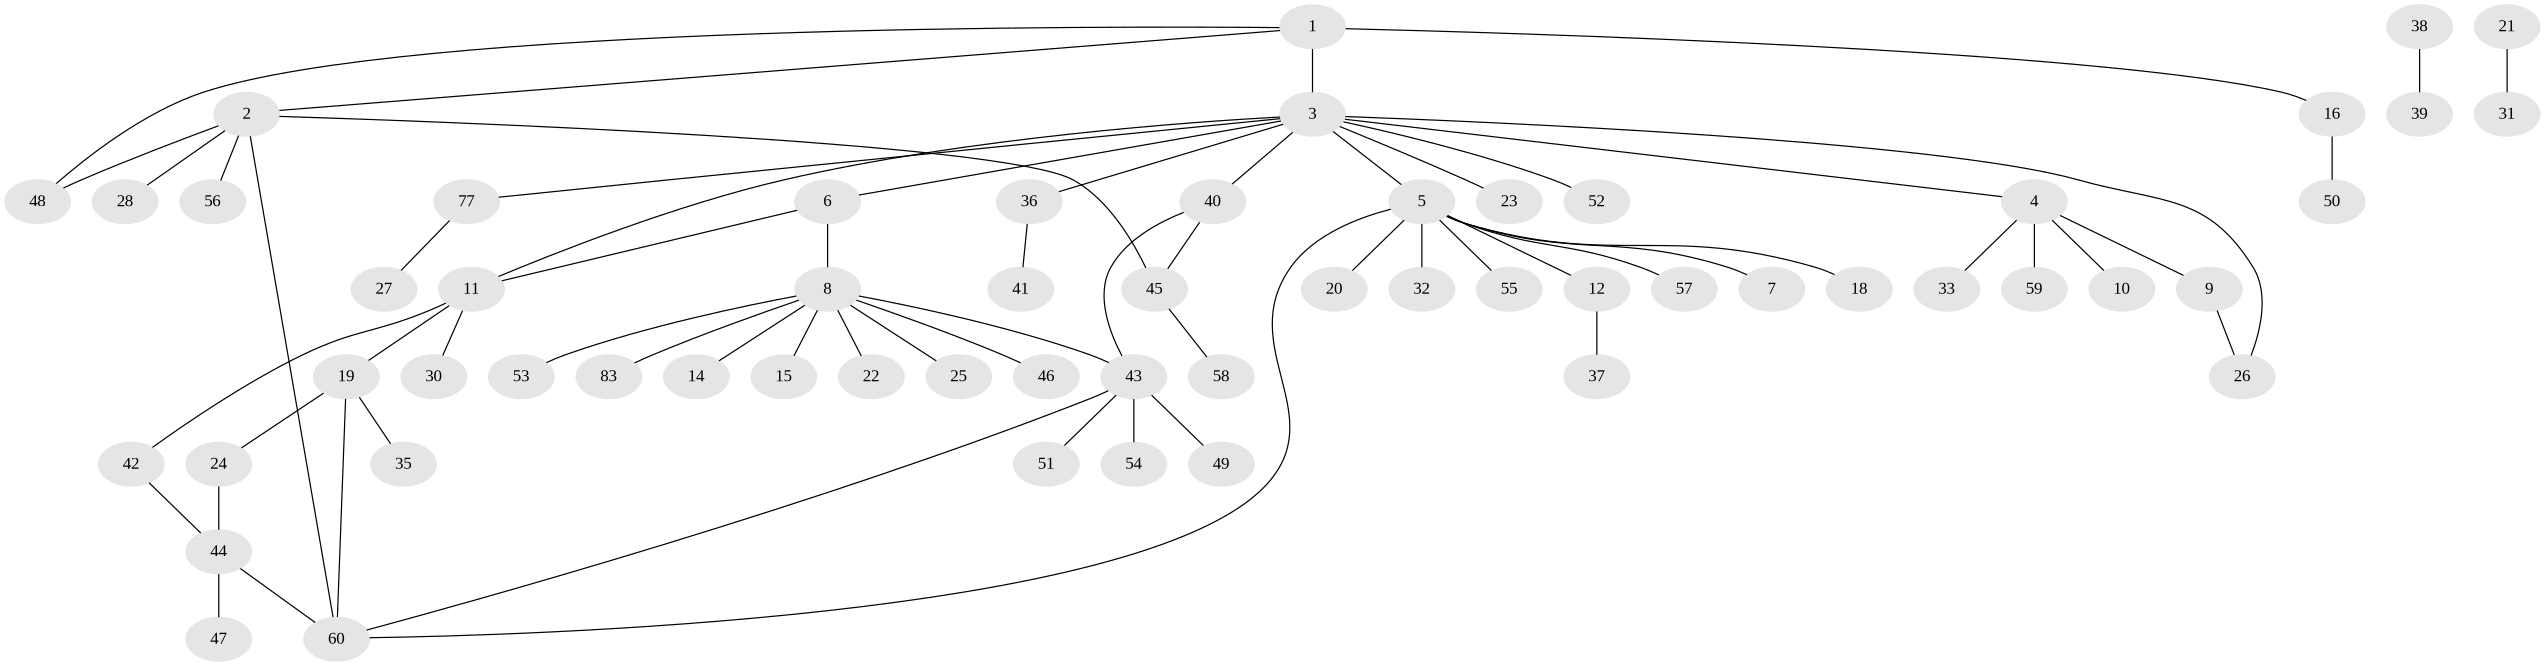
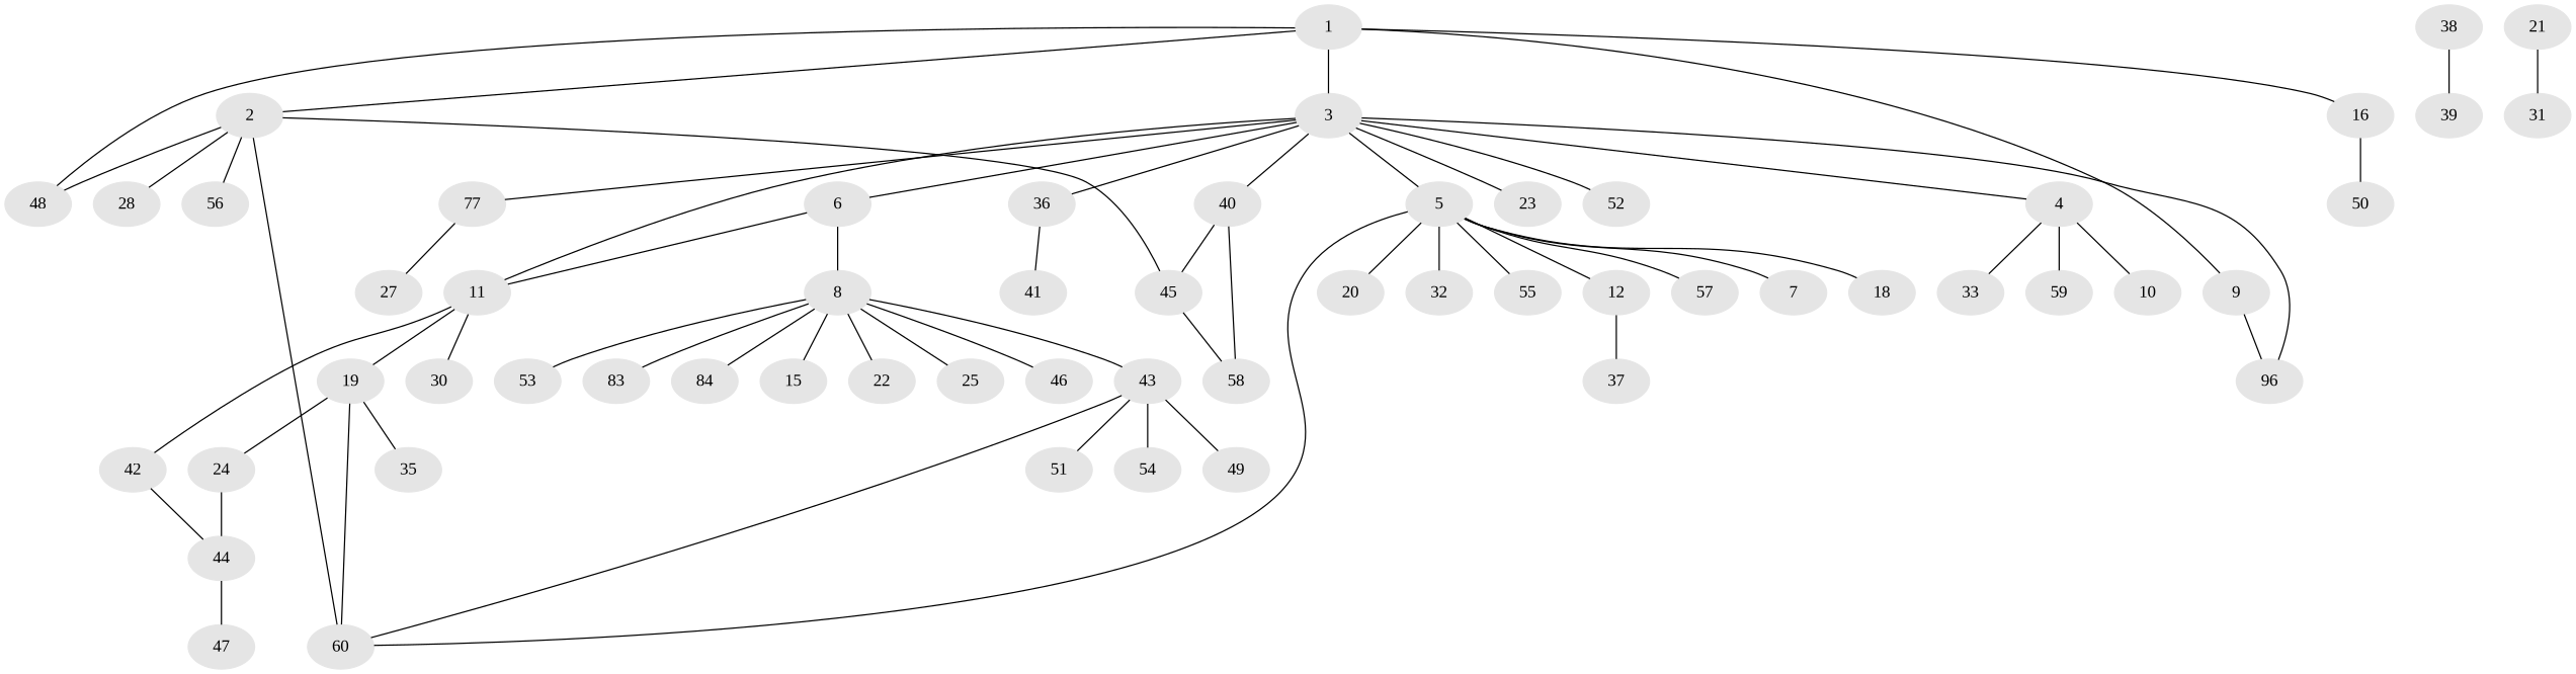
  graph {
    fontname="Liberation Serif"
    node [color=gray90 fontname="Liberation Serif" style=filled]
    edge [fontname="Liberation Serif"]
    1
    2
    3
    9
    16
    48
    28
    45
    56
    60
    4
    5
    6
    11
    n15 [label=77]
    23
-   26
+   26 [label=96]
    36
    40
    52
    50
    58
    10
    33
    59
    7
    12
    18
    20
    32
    55
    57
    8
    19
    30
    42
    27
    41
    37
    n40 [label=83]
-   14
+   14 [label=84]
    15
    22
    25
    43
    46
    53
    49
    51
    54
    24
    35
    44
    38
    39
    21
    31
    47
    1 -- 2
    1 -- 3
-   4 -- 9
+   1 -- 9
    1 -- 16
    1 -- 48
    2 -- 48
    2 -- 28
    2 -- 45
    2 -- 56
    2 -- 60
    3 -- 4
    3 -- 5
    3 -- 6
    3 -- 11
    3 -- n15
    3 -- 23
    3 -- 26
    3 -- 36
    3 -- 40
    3 -- 52
    9 -- 26
    16 -- 50
    45 -- 58
    4 -- 10
    4 -- 33
    4 -- 59
    5 -- 60
    5 -- 7
    5 -- 12
    5 -- 18
    5 -- 20
    5 -- 32
    5 -- 55
    5 -- 57
    6 -- 11
    6 -- 8
    11 -- 19
    11 -- 30
    11 -- 42
    n15 -- 27
    36 -- 41
    40 -- 45
-   40 -- 43
+   40 -- 58
    12 -- 37
    8 -- n40
    8 -- 14
    8 -- 15
    8 -- 22
    8 -- 25
    8 -- 43
    8 -- 46
    8 -- 53
    19 -- 60
    19 -- 24
    19 -- 35
    42 -- 44
    43 -- 60
    43 -- 49
    43 -- 51
    43 -- 54
    24 -- 44
-   44 -- 60
    44 -- 47
    38 -- 39
    21 -- 31
  }
